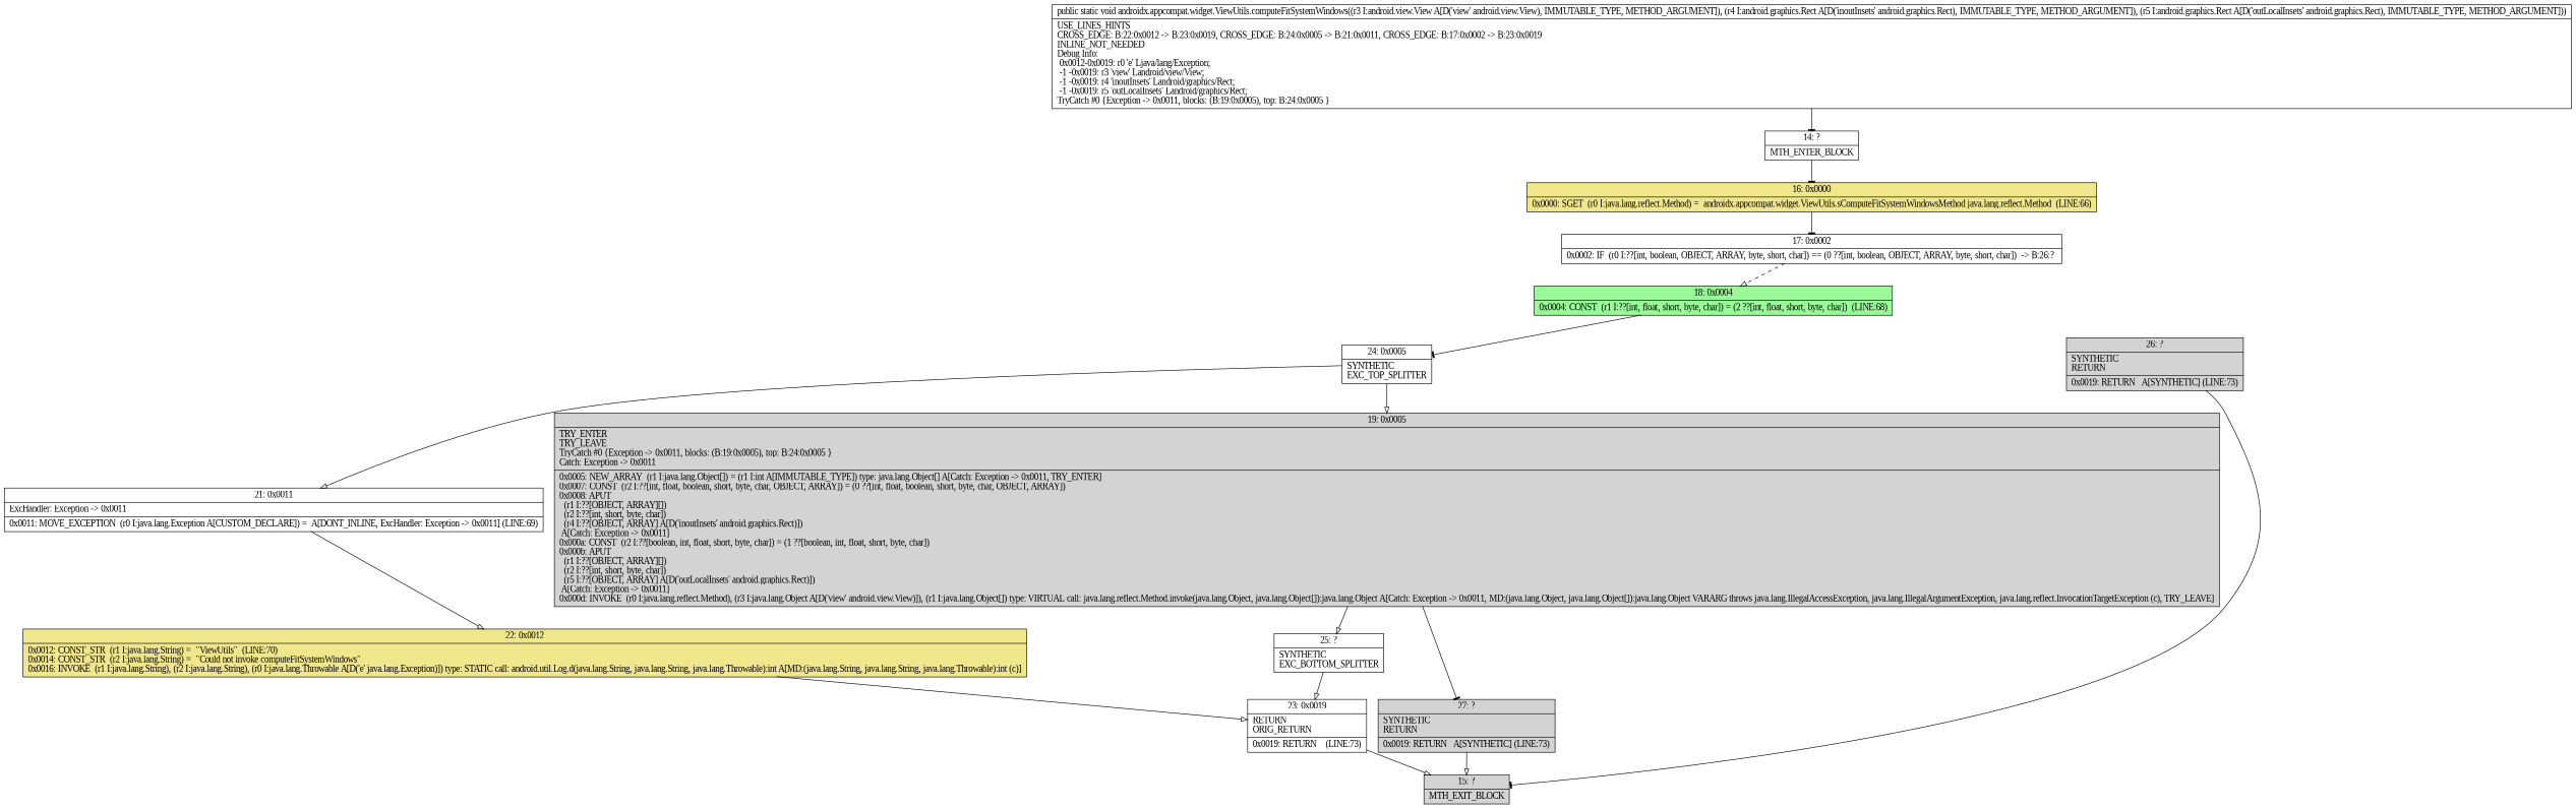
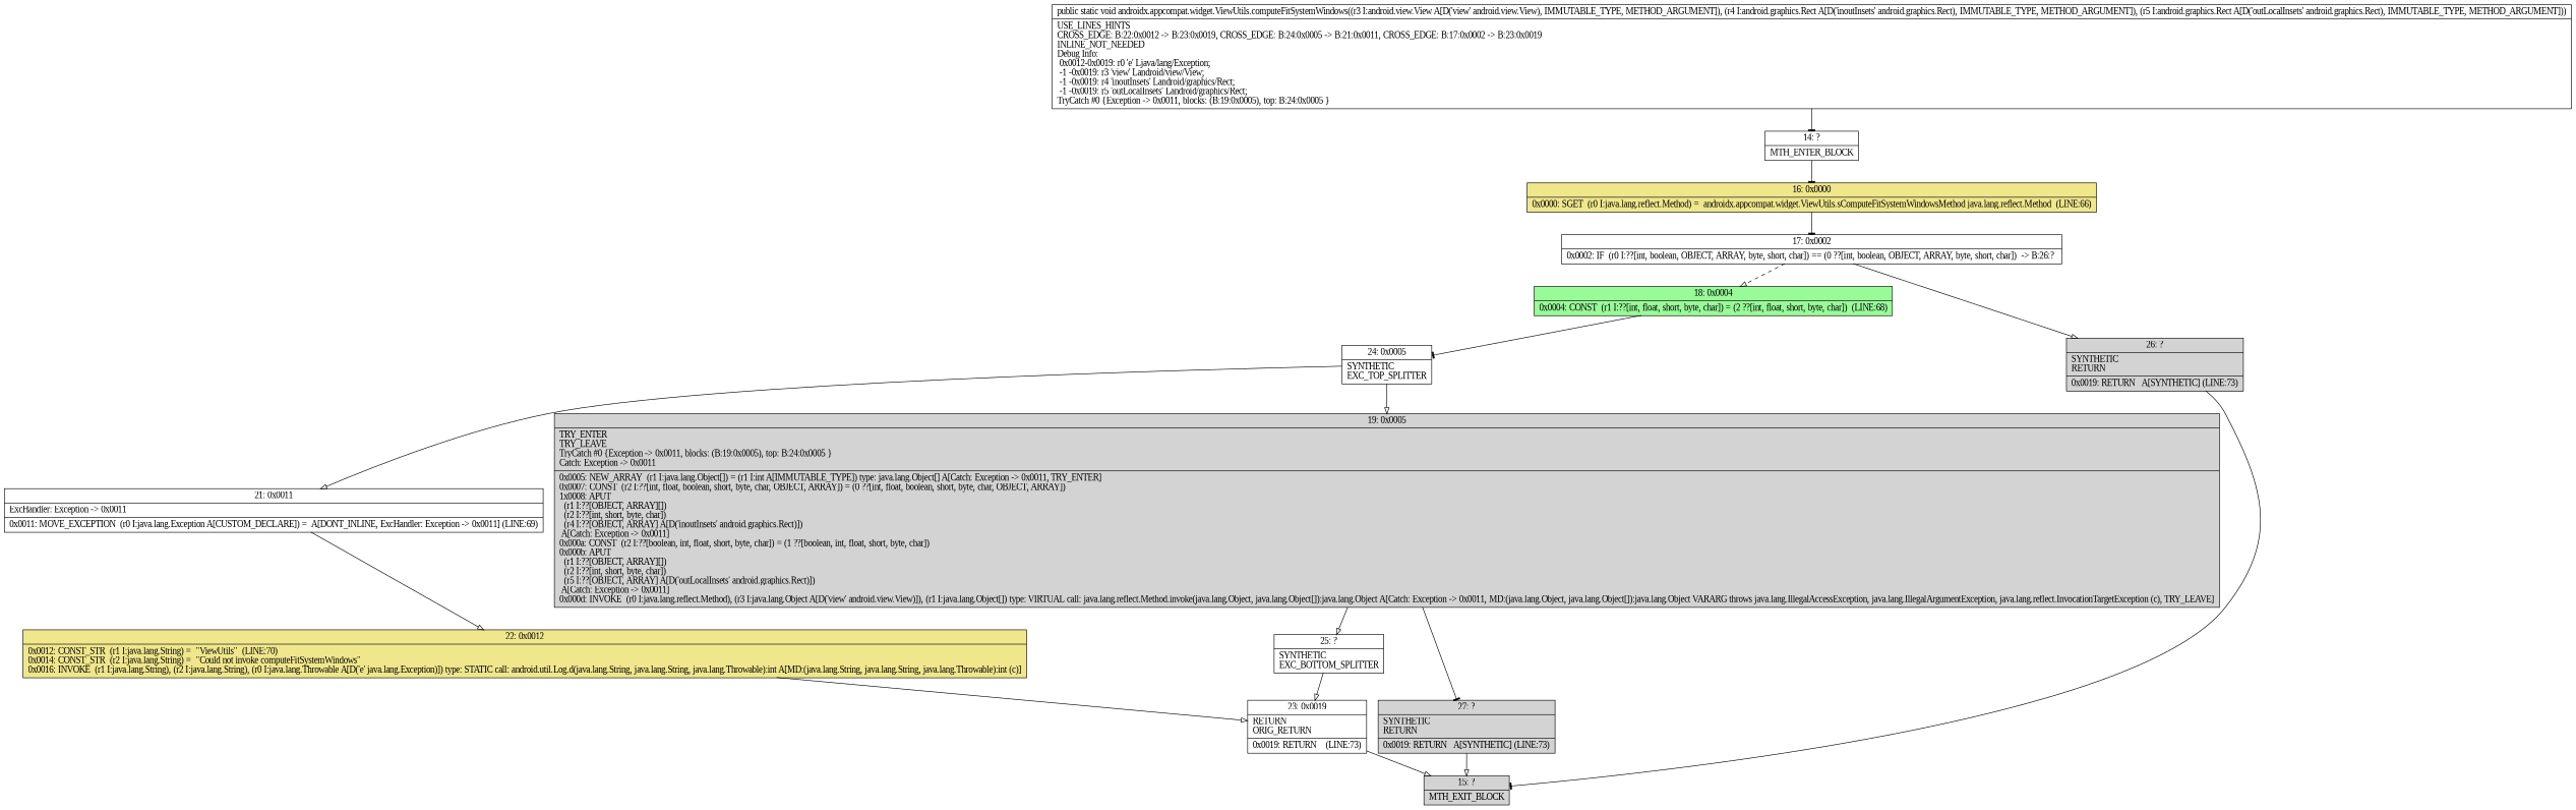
  digraph {
    fontname="Liberation Serif"
    node [fillcolor=white fontname="Liberation Serif" shape=record style=filled]
    edge [arrowhead=onormal fontname="Liberation Serif"]
    n1 [label="{14\:\ ?|MTH_ENTER_BLOCK\l}"]
    n2 [fillcolor=khaki label="{16\:\ 0x0000|0x0000: SGET  (r0 I:java.lang.reflect.Method) =  androidx.appcompat.widget.ViewUtils.sComputeFitSystemWindowsMethod java.lang.reflect.Method  (LINE:66)\l}"]
    n3 [label="{17\:\ 0x0002|0x0002: IF  (r0 I:??[int, boolean, OBJECT, ARRAY, byte, short, char]) == (0 ??[int, boolean, OBJECT, ARRAY, byte, short, char])  \-\> B:26:? \l}"]
    n4 [fillcolor=palegreen label="{18\:\ 0x0004|0x0004: CONST  (r1 I:??[int, float, short, byte, char]) = (2 ??[int, float, short, byte, char])  (LINE:68)\l}"]
    n5 [fillcolor=lightgrey label="{26\:\ ?|SYNTHETIC\lRETURN\l|0x0019: RETURN   A[SYNTHETIC] (LINE:73)\l}"]
    n6 [label="{24\:\ 0x0005|SYNTHETIC\lEXC_TOP_SPLITTER\l}"]
    n7 [fillcolor=lightgrey label="{15\:\ ?|MTH_EXIT_BLOCK\l}"]
-   n8 [fillcolor=lightgrey label="{19\:\ 0x0005|TRY_ENTER\lTRY_LEAVE\lTryCatch #0 \{Exception \-\> 0x0011, blocks: (B:19:0x0005), top: B:24:0x0005 \}\lCatch: Exception \-\> 0x0011\l|0x0005: NEW_ARRAY  (r1 I:java.lang.Object[]) = (r1 I:int A[IMMUTABLE_TYPE]) type: java.lang.Object[] A[Catch: Exception \-\> 0x0011, TRY_ENTER]\l0x0007: CONST  (r2 I:??[int, float, boolean, short, byte, char, OBJECT, ARRAY]) = (0 ??[int, float, boolean, short, byte, char, OBJECT, ARRAY]) \l0x0008: APUT  \l  (r1 I:??[OBJECT, ARRAY][])\l  (r2 I:??[int, short, byte, char])\l  (r4 I:??[OBJECT, ARRAY] A[D('inoutInsets' android.graphics.Rect)])\l A[Catch: Exception \-\> 0x0011]\l0x000a: CONST  (r2 I:??[boolean, int, float, short, byte, char]) = (1 ??[boolean, int, float, short, byte, char]) \l0x000b: APUT  \l  (r1 I:??[OBJECT, ARRAY][])\l  (r2 I:??[int, short, byte, char])\l  (r5 I:??[OBJECT, ARRAY] A[D('outLocalInsets' android.graphics.Rect)])\l A[Catch: Exception \-\> 0x0011]\l0x000d: INVOKE  (r0 I:java.lang.reflect.Method), (r3 I:java.lang.Object A[D('view' android.view.View)]), (r1 I:java.lang.Object[]) type: VIRTUAL call: java.lang.reflect.Method.invoke(java.lang.Object, java.lang.Object[]):java.lang.Object A[Catch: Exception \-\> 0x0011, MD:(java.lang.Object, java.lang.Object[]):java.lang.Object VARARG throws java.lang.IllegalAccessException, java.lang.IllegalArgumentException, java.lang.reflect.InvocationTargetException (c), TRY_LEAVE]\l}"]
+   n8 [fillcolor=lightgrey label="{19\:\ 0x0005|TRY_ENTER\lTRY_LEAVE\lTryCatch #0 \{Exception \-\> 0x0011, blocks: (B:19:0x0005), top: B:24:0x0005 \}\lCatch: Exception \-\> 0x0011\l|0x0005: NEW_ARRAY  (r1 I:java.lang.Object[]) = (r1 I:int A[IMMUTABLE_TYPE]) type: java.lang.Object[] A[Catch: Exception \-\> 0x0011, TRY_ENTER]\l0x0007: CONST  (r2 I:??[int, float, boolean, short, byte, char, OBJECT, ARRAY]) = (0 ??[int, float, boolean, short, byte, char, OBJECT, ARRAY]) \l1x0008: APUT  \l  (r1 I:??[OBJECT, ARRAY][])\l  (r2 I:??[int, short, byte, char])\l  (r4 I:??[OBJECT, ARRAY] A[D('inoutInsets' android.graphics.Rect)])\l A[Catch: Exception \-\> 0x0011]\l0x000a: CONST  (r2 I:??[boolean, int, float, short, byte, char]) = (1 ??[boolean, int, float, short, byte, char]) \l0x000b: APUT  \l  (r1 I:??[OBJECT, ARRAY][])\l  (r2 I:??[int, short, byte, char])\l  (r5 I:??[OBJECT, ARRAY] A[D('outLocalInsets' android.graphics.Rect)])\l A[Catch: Exception \-\> 0x0011]\l0x000d: INVOKE  (r0 I:java.lang.reflect.Method), (r3 I:java.lang.Object A[D('view' android.view.View)]), (r1 I:java.lang.Object[]) type: VIRTUAL call: java.lang.reflect.Method.invoke(java.lang.Object, java.lang.Object[]):java.lang.Object A[Catch: Exception \-\> 0x0011, MD:(java.lang.Object, java.lang.Object[]):java.lang.Object VARARG throws java.lang.IllegalAccessException, java.lang.IllegalArgumentException, java.lang.reflect.InvocationTargetException (c), TRY_LEAVE]\l}"]
    n9 [label="{21\:\ 0x0011|ExcHandler: Exception \-\> 0x0011\l|0x0011: MOVE_EXCEPTION  (r0 I:java.lang.Exception A[CUSTOM_DECLARE]) =  A[DONT_INLINE, ExcHandler: Exception \-\> 0x0011] (LINE:69)\l}"]
    n10 [label="{25\:\ ?|SYNTHETIC\lEXC_BOTTOM_SPLITTER\l}"]
    n11 [fillcolor=lightgrey label="{27\:\ ?|SYNTHETIC\lRETURN\l|0x0019: RETURN   A[SYNTHETIC] (LINE:73)\l}"]
    n12 [fillcolor=khaki label="{22\:\ 0x0012|0x0012: CONST_STR  (r1 I:java.lang.String) =  \"ViewUtils\"  (LINE:70)\l0x0014: CONST_STR  (r2 I:java.lang.String) =  \"Could not invoke computeFitSystemWindows\" \l0x0016: INVOKE  (r1 I:java.lang.String), (r2 I:java.lang.String), (r0 I:java.lang.Throwable A[D('e' java.lang.Exception)]) type: STATIC call: android.util.Log.d(java.lang.String, java.lang.String, java.lang.Throwable):int A[MD:(java.lang.String, java.lang.String, java.lang.Throwable):int (c)]\l}"]
    n13 [label="{23\:\ 0x0019|RETURN\lORIG_RETURN\l|0x0019: RETURN    (LINE:73)\l}"]
    n14 [label="{public static void androidx.appcompat.widget.ViewUtils.computeFitSystemWindows((r3 I:android.view.View A[D('view' android.view.View), IMMUTABLE_TYPE, METHOD_ARGUMENT]), (r4 I:android.graphics.Rect A[D('inoutInsets' android.graphics.Rect), IMMUTABLE_TYPE, METHOD_ARGUMENT]), (r5 I:android.graphics.Rect A[D('outLocalInsets' android.graphics.Rect), IMMUTABLE_TYPE, METHOD_ARGUMENT]))  | USE_LINES_HINTS\lCROSS_EDGE: B:22:0x0012 \-\> B:23:0x0019, CROSS_EDGE: B:24:0x0005 \-\> B:21:0x0011, CROSS_EDGE: B:17:0x0002 \-\> B:23:0x0019\lINLINE_NOT_NEEDED\lDebug Info:\l  0x0012\-0x0019: r0 'e' Ljava\/lang\/Exception;\l  \-1 \-0x0019: r3 'view' Landroid\/view\/View;\l  \-1 \-0x0019: r4 'inoutInsets' Landroid\/graphics\/Rect;\l  \-1 \-0x0019: r5 'outLocalInsets' Landroid\/graphics\/Rect;\lTryCatch #0 \{Exception \-\> 0x0011, blocks: (B:19:0x0005), top: B:24:0x0005 \}\l}"]
    n1 -> n2 [arrowhead=tee]
    n2 -> n3 [arrowhead=tee]
    n3 -> n4 [style=dashed]
+   n3 -> n5
    n4 -> n6 [arrowhead=tee]
    n5 -> n7 [arrowhead=tee]
    n6 -> n8
    n6 -> n9
    n8 -> n10
    n8 -> n11 [arrowhead=tee]
    n9 -> n12
    n10 -> n13
    n11 -> n7
    n12 -> n13
    n13 -> n7
    n14 -> n1 [arrowhead=tee]
  }
